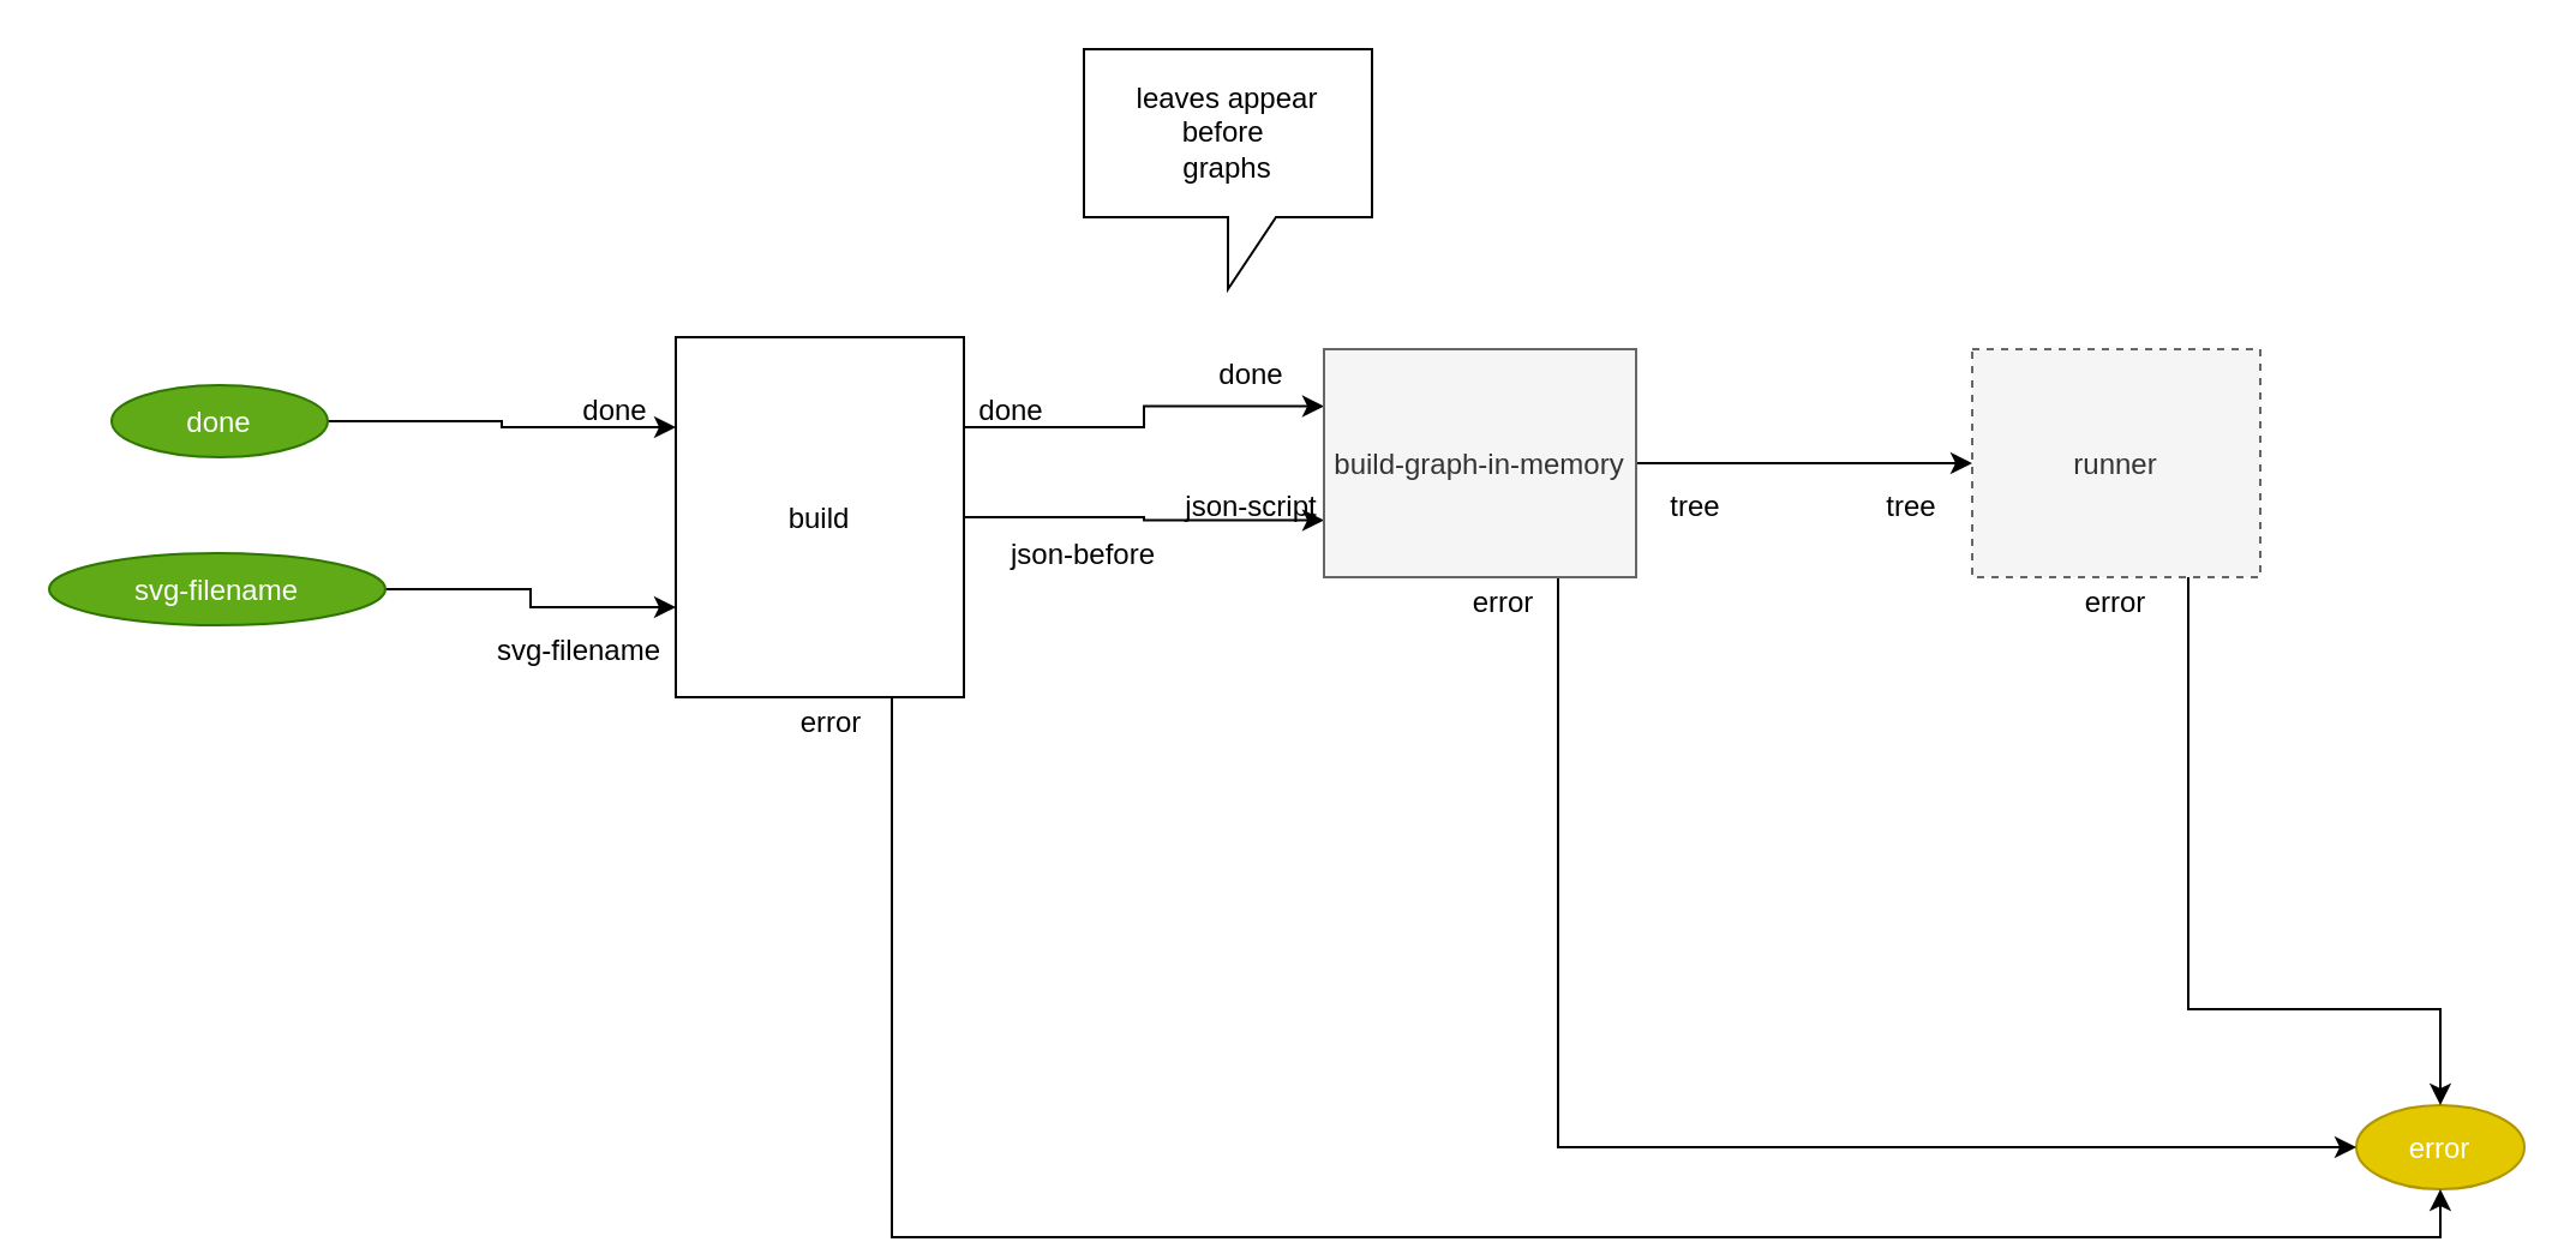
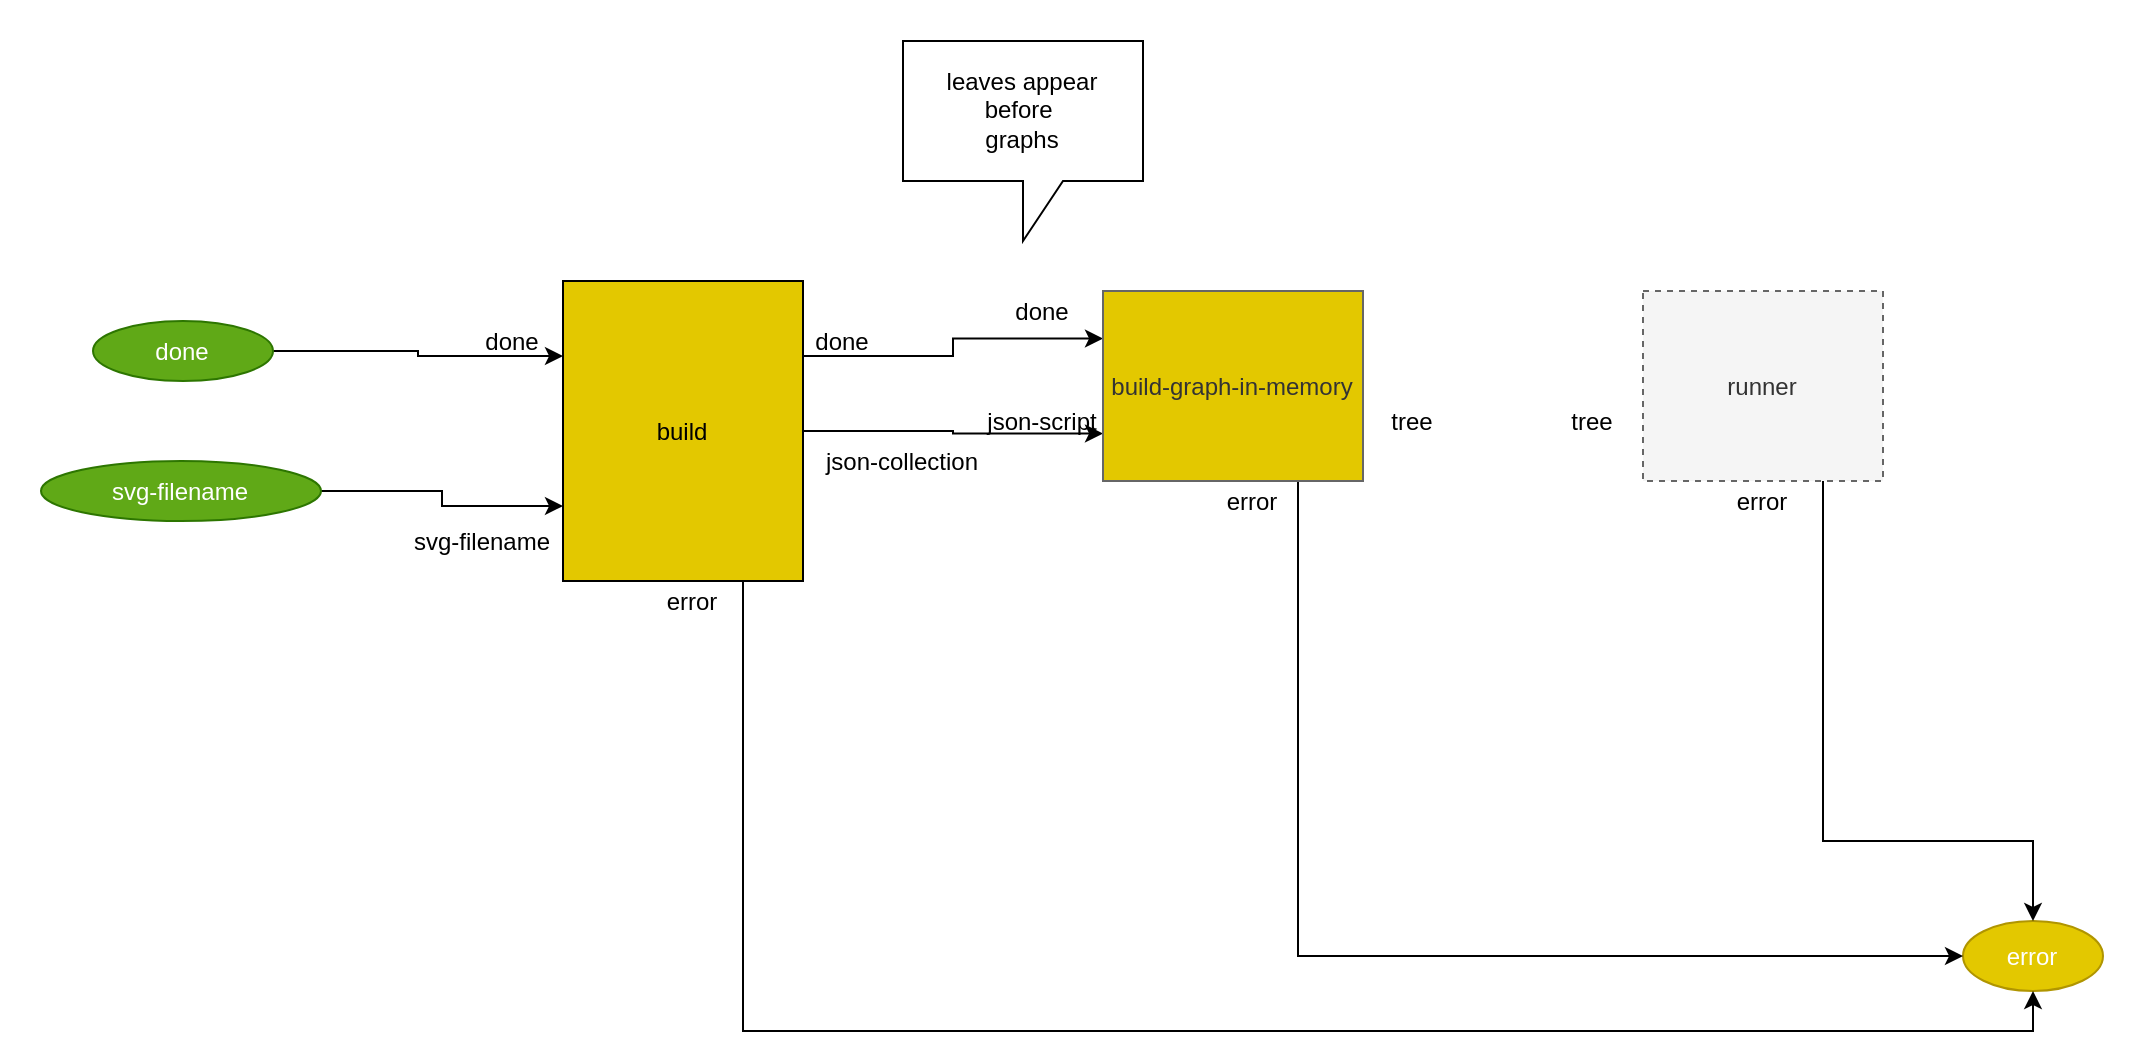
  <mxCell id="0" />
  <mxCell id="1" parent="0" />
  <mxCell id="2" value="" style="edgeStyle=orthogonalEdgeStyle;rounded=0;orthogonalLoop=1;jettySize=auto;exitX=1;exitY=0.5;exitDx=0;exitDy=0;entryX=0;entryY=0.75;entryDx=0;entryDy=0;" parent="1" source="3" target="10" edge="1"><mxGeometry relative="1" as="geometry" /></mxCell>
  <mxCell id="3" value="svg-filename" style="ellipse;fillColor=#60a917;strokeColor=#2D7600;fontColor=#ffffff;" parent="1" vertex="1"><mxGeometry x="20" y="230" width="140" height="30" as="geometry" /></mxCell>
  <mxCell id="4" value="error" style="ellipse;fillColor=#e3c800;strokeColor=#B09500;fontColor=#ffffff;" parent="1" vertex="1"><mxGeometry x="981" y="460" width="70" height="35" as="geometry" /></mxCell>
  <mxCell id="5" value="" style="edgeStyle=orthogonalEdgeStyle;rounded=0;orthogonalLoop=1;jettySize=auto;exitX=1;exitY=0.5;exitDx=0;exitDy=0;entryX=0;entryY=0.25;entryDx=0;entryDy=0;" parent="1" source="6" target="10" edge="1"><mxGeometry relative="1" as="geometry" /></mxCell>
  <mxCell id="6" value="done" style="ellipse;fillColor=#60a917;strokeColor=#2D7600;fontColor=#ffffff;" parent="1" vertex="1"><mxGeometry x="46" y="160" width="90" height="30" as="geometry" /></mxCell>
  <mxCell id="7" value="" style="edgeStyle=orthogonalEdgeStyle;rounded=0;orthogonalLoop=1;jettySize=auto;exitX=0.75;exitY=1;exitDx=0;exitDy=0;entryX=0.5;entryY=1;entryDx=0;entryDy=0;" parent="1" source="10" target="4" edge="1"><mxGeometry relative="1" as="geometry" /></mxCell>
  <mxCell id="8" value="" style="edgeStyle=orthogonalEdgeStyle;rounded=0;orthogonalLoop=1;jettySize=auto;exitX=1;exitY=0.5;exitDx=0;exitDy=0;entryX=0;entryY=0.75;entryDx=0;entryDy=0;" parent="1" source="10" target="13" edge="1"><mxGeometry relative="1" as="geometry" /></mxCell>
  <mxCell id="9" style="edgeStyle=orthogonalEdgeStyle;rounded=0;orthogonalLoop=1;jettySize=auto;html=1;exitX=1;exitY=0.25;exitDx=0;exitDy=0;entryX=0;entryY=0.25;entryDx=0;entryDy=0;" edge="1" parent="1" source="10" target="13"><mxGeometry relative="1" as="geometry" /></mxCell>
- <mxCell id="10" value="build" style="rounded=0;" parent="1" vertex="1"><mxGeometry x="281" y="140" width="120" height="150" as="geometry" /></mxCell>
+ <mxCell id="10" value="build" style="rounded=0;fillColor=#e3c800;" parent="1" vertex="1"><mxGeometry x="281" y="140" width="120" height="150" as="geometry" /></mxCell>
  <mxCell id="11" value="" style="edgeStyle=orthogonalEdgeStyle;rounded=0;orthogonalLoop=1;jettySize=auto;exitX=0.75;exitY=1;exitDx=0;exitDy=0;entryX=0;entryY=0.5;entryDx=0;entryDy=0;" parent="1" source="13" target="4" edge="1"><mxGeometry relative="1" as="geometry" /></mxCell>
- <mxCell id="12" value="" style="edgeStyle=orthogonalEdgeStyle;rounded=0;orthogonalLoop=1;jettySize=auto;exitX=1;exitY=0.5;exitDx=0;exitDy=0;entryX=0;entryY=0.5;entryDx=0;entryDy=0;" parent="1" source="13" target="15" edge="1"><mxGeometry relative="1" as="geometry" /></mxCell>
- <mxCell id="13" value="build-graph-in-memory" style="rounded=0;fillColor=#f5f5f5;strokeColor=#666666;fontColor=#333333;" parent="1" vertex="1"><mxGeometry x="551" y="145" width="130" height="95" as="geometry" /></mxCell>
+ <mxCell id="13" value="build-graph-in-memory" style="rounded=0;fillColor=#e3c800;strokeColor=#666666;fontColor=#333333;" parent="1" vertex="1"><mxGeometry x="551" y="145" width="130" height="95" as="geometry" /></mxCell>
  <mxCell id="14" value="" style="edgeStyle=orthogonalEdgeStyle;rounded=0;orthogonalLoop=1;jettySize=auto;exitX=0.75;exitY=1;exitDx=0;exitDy=0;entryX=0.5;entryY=0;entryDx=0;entryDy=0;" parent="1" source="15" target="4" edge="1"><mxGeometry relative="1" as="geometry"><Array as="points"><mxPoint x="911" y="420" /><mxPoint x="1016" y="420" /></Array></mxGeometry></mxCell>
  <mxCell id="15" value="runner" style="rounded=0;fillColor=#f5f5f5;strokeColor=#666666;fontColor=#333333;dashed=1;" parent="1" vertex="1"><mxGeometry x="821" y="145" width="120" height="95" as="geometry" /></mxCell>
  <mxCell id="16" value="done" style="text;strokeColor=none;fillColor=none;align=center;verticalAlign=middle;rounded=0;" parent="1" vertex="1"><mxGeometry x="231" y="160" width="50" height="20" as="geometry" /></mxCell>
  <mxCell id="17" value="svg-filename" style="text;strokeColor=none;fillColor=none;align=center;verticalAlign=middle;rounded=0;" parent="1" vertex="1"><mxGeometry x="201" y="260" width="80" height="20" as="geometry" /></mxCell>
  <mxCell id="18" value="error" style="text;strokeColor=none;fillColor=none;align=center;verticalAlign=middle;rounded=0;" parent="1" vertex="1"><mxGeometry x="321" y="290" width="50" height="20" as="geometry" /></mxCell>
  <mxCell id="19" value="error" style="text;strokeColor=none;fillColor=none;align=center;verticalAlign=middle;rounded=0;" parent="1" vertex="1"><mxGeometry x="601" y="240" width="50" height="20" as="geometry" /></mxCell>
  <mxCell id="20" value="error" style="text;strokeColor=none;fillColor=none;align=center;verticalAlign=middle;rounded=0;" parent="1" vertex="1"><mxGeometry x="856" y="240" width="50" height="20" as="geometry" /></mxCell>
  <mxCell id="21" value="tree" style="text;strokeColor=none;fillColor=none;align=center;verticalAlign=middle;rounded=0;" parent="1" vertex="1"><mxGeometry x="681" y="200" width="50" height="20" as="geometry" /></mxCell>
  <mxCell id="22" value="tree" style="text;strokeColor=none;fillColor=none;align=center;verticalAlign=middle;rounded=0;" parent="1" vertex="1"><mxGeometry x="771" y="200" width="50" height="20" as="geometry" /></mxCell>
  <mxCell id="23" value="json-script" style="text;strokeColor=none;fillColor=none;align=center;verticalAlign=middle;rounded=0;" parent="1" vertex="1"><mxGeometry x="491" y="200" width="60" height="20" as="geometry" /></mxCell>
- <mxCell id="24" value="json-before" style="text;strokeColor=none;fillColor=none;align=center;verticalAlign=middle;rounded=0;" parent="1" vertex="1"><mxGeometry x="411" y="220" width="80" height="20" as="geometry" /></mxCell>
+ <mxCell id="24" value="json-collection" style="text;strokeColor=none;fillColor=none;align=center;verticalAlign=middle;rounded=0;" parent="1" vertex="1"><mxGeometry x="411" y="220" width="80" height="20" as="geometry" /></mxCell>
  <mxCell id="25" value="leaves appear &lt;br&gt;before&amp;nbsp;&lt;br&gt;graphs" style="shape=callout;whiteSpace=wrap;html=1;perimeter=calloutPerimeter;" parent="1" vertex="1"><mxGeometry x="451" y="20" width="120" height="100" as="geometry" /></mxCell>
  <mxCell id="26" value="done" style="text;strokeColor=none;fillColor=none;align=center;verticalAlign=middle;rounded=0;" vertex="1" parent="1"><mxGeometry x="491" y="145" width="60" height="20" as="geometry" /></mxCell>
  <mxCell id="27" value="done" style="text;strokeColor=none;fillColor=none;align=center;verticalAlign=middle;rounded=0;" vertex="1" parent="1"><mxGeometry x="401" y="160" width="40" height="20" as="geometry" /></mxCell>
